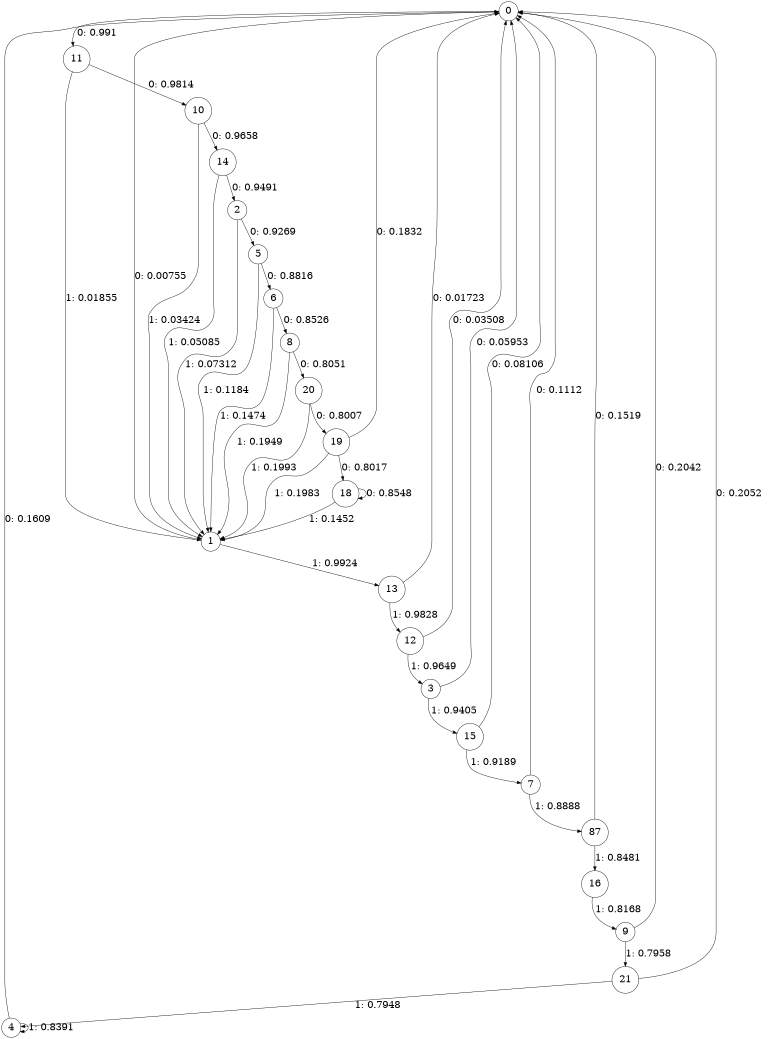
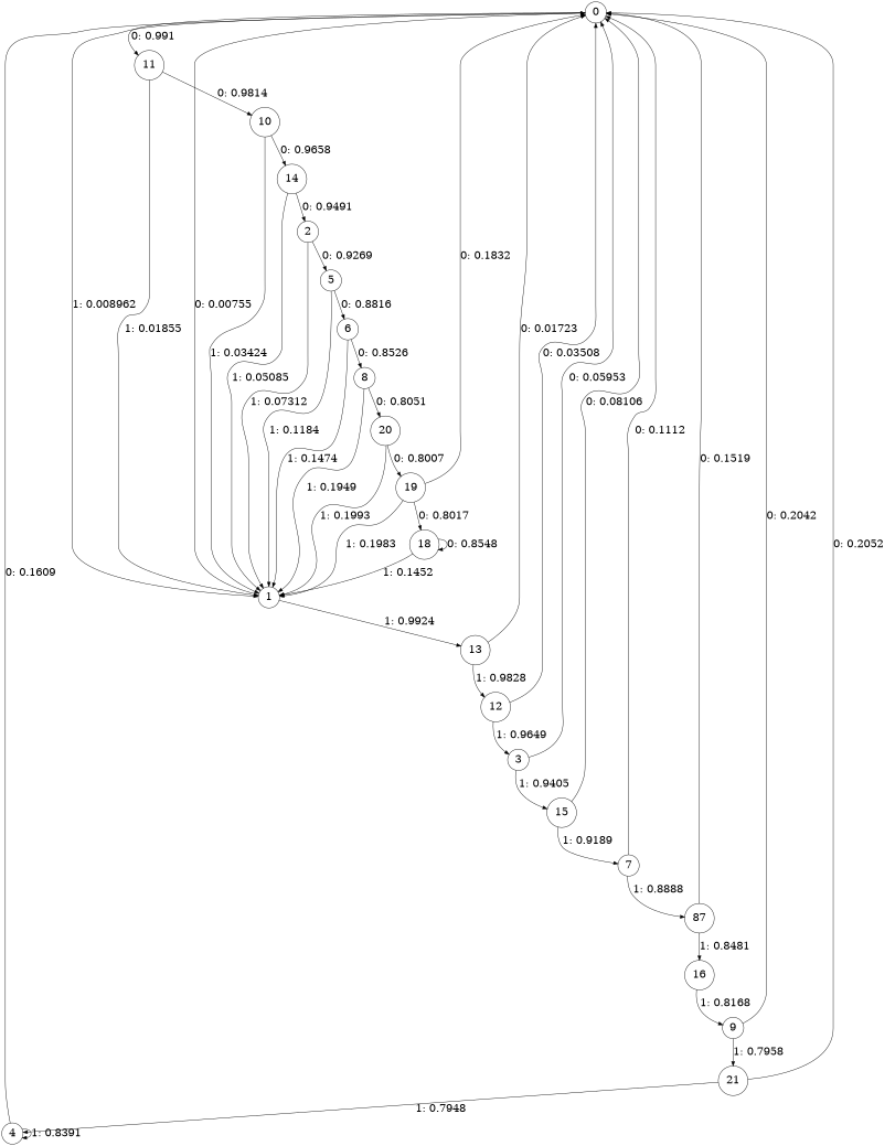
  digraph {
    node [fontsize=24 shape=circle]
    edge [fontsize=24]
    0
    11
    1
    10
    13
    14
    12
    3
    2
    5
    6
    8
    15
    7
    n15 [label=87]
    4
    20
    19
    16
    9
    18
    21
    0 -> 11 [label="0: 0.991    "]
+   0 -> 1 [label="1: 0.008962  "]
    11 -> 1 [label="1: 0.01855  "]
    11 -> 10 [label="0: 0.9814   "]
    1 -> 0 [label="0: 0.00755  "]
    1 -> 13 [label="1: 0.9924   "]
    10 -> 1 [label="1: 0.03424  "]
    10 -> 14 [label="0: 0.9658   "]
    13 -> 0 [label="0: 0.01723  "]
    13 -> 12 [label="1: 0.9828   "]
    14 -> 1 [label="1: 0.05085  "]
    14 -> 2 [label="0: 0.9491   "]
    12 -> 0 [label="0: 0.03508  "]
    12 -> 3 [label="1: 0.9649   "]
    3 -> 0 [label="0: 0.05953  "]
    3 -> 15 [label="1: 0.9405   "]
    2 -> 1 [label="1: 0.07312  "]
    2 -> 5 [label="0: 0.9269   "]
    5 -> 1 [label="1: 0.1184   "]
    5 -> 6 [label="0: 0.8816   "]
    6 -> 1 [label="1: 0.1474   "]
    6 -> 8 [label="0: 0.8526   "]
    8 -> 1 [label="1: 0.1949   "]
    8 -> 20 [label="0: 0.8051   "]
    15 -> 0 [label="0: 0.08106  "]
    15 -> 7 [label="1: 0.9189   "]
    7 -> 0 [label="0: 0.1112   "]
    7 -> n15 [label="1: 0.8888   "]
    n15 -> 0 [label="0: 0.1519   "]
    n15 -> 16 [label="1: 0.8481   "]
    4 -> 0 [label="0: 0.1609   "]
    4 -> 4 [label="1: 0.8391   "]
    20 -> 1 [label="1: 0.1993   "]
    20 -> 19 [label="0: 0.8007   "]
    19 -> 0 [label="0: 0.1832   "]
    19 -> 1 [label="1: 0.1983   "]
    19 -> 18 [label="0: 0.8017   "]
    16 -> 9 [label="1: 0.8168   "]
    9 -> 0 [label="0: 0.2042   "]
    9 -> 21 [label="1: 0.7958   "]
    18 -> 1 [label="1: 0.1452   "]
    18 -> 18 [label="0: 0.8548   "]
    21 -> 0 [label="0: 0.2052   "]
    21 -> 4 [label="1: 0.7948   "]
  }
